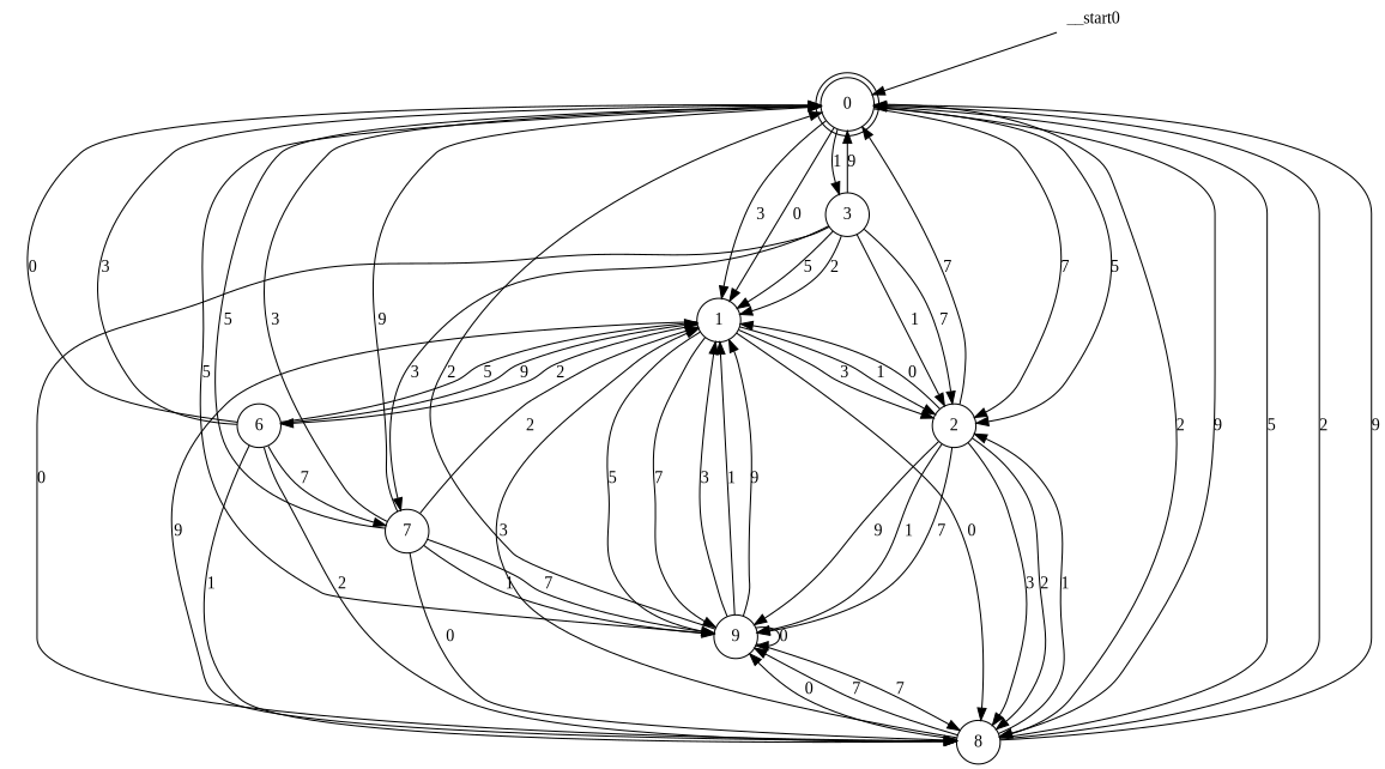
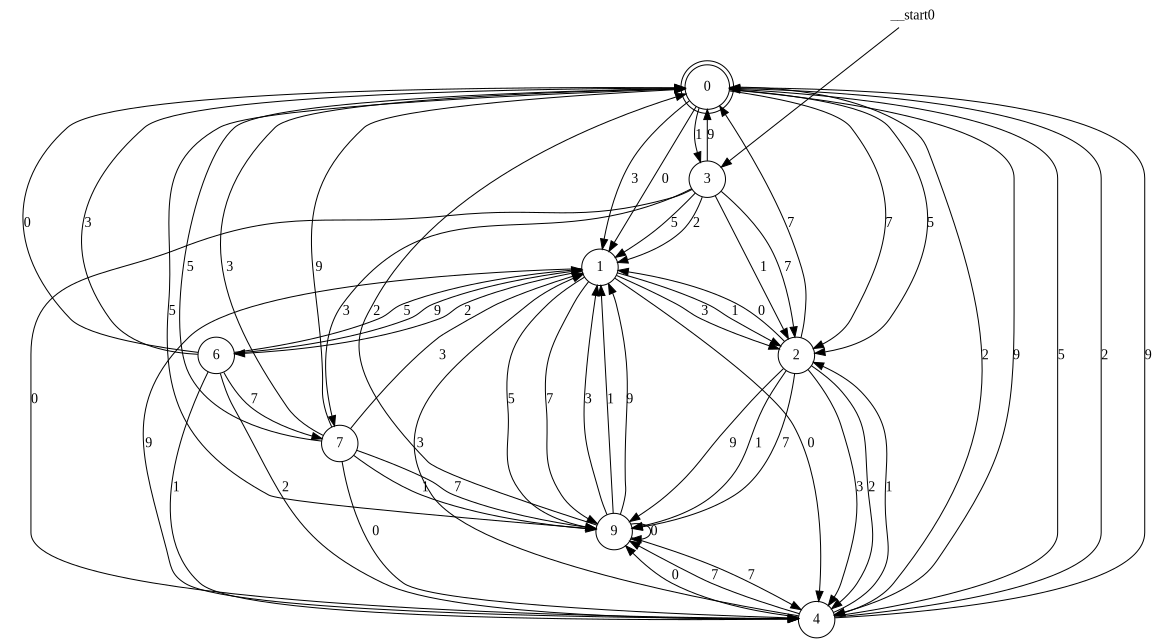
  digraph {
    fontname="Liberation Serif"
    node [fontname="Liberation Serif" shape=circle]
    edge [fontname="Liberation Serif"]
    n1 [label=0 shape=doublecircle]
    n2 [label=1]
    n3 [label=2]
    n4 [label=3]
-   n5 [label=8]
+   n5 [label=4]
    n6 [label=9]
    n7 [label=6]
    n8 [label=7]
    __start0 [height=0 shape=none width=0]
    n1 -> n2 [label=0]
    n1 -> n2 [label=3]
    n1 -> n3 [label=5]
    n1 -> n3 [label=7]
    n1 -> n4 [label=1]
    n1 -> n5 [label=2]
    n1 -> n5 [label=9]
    n2 -> n3 [label=3]
    n2 -> n3 [label=1]
    n2 -> n5 [label=0]
    n2 -> n5 [label=9]
    n2 -> n6 [label=5]
    n2 -> n6 [label=7]
    n2 -> n7 [label=2]
    n3 -> n1 [label=7]
    n3 -> n2 [label=0]
    n3 -> n5 [label=3]
    n3 -> n5 [label=2]
    n3 -> n6 [label=1]
    n3 -> n6 [label=7]
    n3 -> n6 [label=9]
    n4 -> n1 [label=9]
    n4 -> n2 [label=5]
    n4 -> n2 [label=2]
    n4 -> n3 [label=1]
    n4 -> n3 [label=7]
    n4 -> n5 [label=0]
    n4 -> n8 [label=3]
    n5 -> n1 [label=5]
    n5 -> n1 [label=2]
    n5 -> n1 [label=9]
    n5 -> n2 [label=3]
    n5 -> n3 [label=1]
    n5 -> n6 [label=0]
    n5 -> n6 [label=7]
    n6 -> n1 [label=5]
    n6 -> n1 [label=2]
    n6 -> n2 [label=3]
    n6 -> n2 [label=1]
    n6 -> n2 [label=9]
    n6 -> n5 [label=7]
    n6 -> n6 [label=0]
    n7 -> n1 [label=0]
    n7 -> n1 [label=3]
    n7 -> n2 [label=5]
    n7 -> n2 [label=9]
    n7 -> n5 [label=1]
    n7 -> n5 [label=2]
    n7 -> n8 [label=7]
    n8 -> n1 [label=5]
    n8 -> n1 [label=3]
    n8 -> n1 [label=9]
-   n8 -> n2 [label=2]
+   n8 -> n2 [label=3]
    n8 -> n5 [label=0]
    n8 -> n6 [label=1]
    n8 -> n6 [label=7]
-   __start0 -> n1
+   __start0 -> n4
  }
